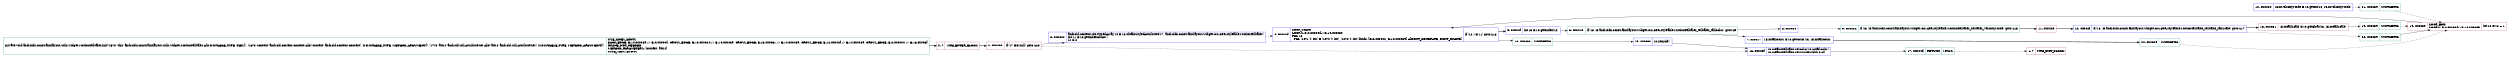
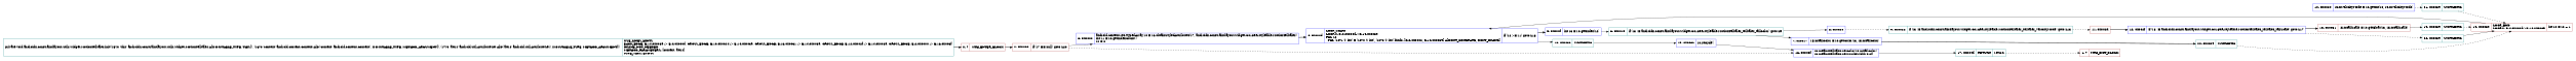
  digraph {
    rankdir=LR
    node [color=blue shape=record]
    edge [style=solid]
    n1 [color=brown label="{0\:\ ?|MTH_ENTER_BLOCK\l}"]
    n2 [color=brown label="{2\:\ 0x0000|if (r7 == null) goto L20\l}"]
    n3 [label="{3\:\ 0x0002|android.content.res.TypedArray r0 = r6.obtainStyledAttributes(r7, androidx.constraintlayout.widget.C0169R.styleable.MotionTelltales)\lint r1 = r0.getIndexCount()\lr2 = 0\l}"]
    n4 [label="{16\:\ 0x003f|r5.mPaintTelltales.setColor(r5.mTailColor)\lr5.mPaintTelltales.setStrokeWidth(5.0f)\l}"]
    n5 [label="{4\:\ 0x000d|LOOP_START\lLOOP:0: B:4:0x000d\-\>B:14:0x0039\lPHI: r2 \l  PHI: (r2v1 'i' int) = (r2v0 'i' int), (r2v2 'i' int) binds: [B:3:0x0002, B:14:0x0039] A[DONT_GENERATE, DONT_INLINE]\l|if (r2 \>= r1) goto L18\l}"]
    n6 [color=teal label="{17\:\ 0x004d|RETURN\l|return\l}"]
    n7 [label="{5\:\ 0x000f|int r3 = r0.getIndex(r2)\l}"]
    n8 [color=teal label="{18\:\ 0x003c|SYNTHETIC\l}"]
    n9 [color=teal label="{6\:\ 0x0015|if (r3 != androidx.constraintlayout.widget.C0169R.styleable.MotionTelltales_telltales_tailColor) goto L9\l}"]
    n10 [label="{15\:\ 0x003c|r0.recycle()\l}"]
    n11 [label="{7\:\ 0x0017|r5.mTailColor = r0.getColor(r3, r5.mTailColor)\l}"]
    n12 [label="{8\:\ 0x0020}"]
    n13 [color=teal label="{20\:\ 0x0039|SYNTHETIC\l}"]
    n14 [color=teal label="{9\:\ 0x0022|if (r3 != androidx.constraintlayout.widget.C0169R.styleable.MotionTelltales_telltales_velocityMode) goto L13\l}"]
    n15 [color=brown label="{14\:\ 0x0039|LOOP_END\lLOOP:0: B:4:0x000d\-\>B:14:0x0039\l|int r2 = r2 + 1\l}"]
    n16 [color=brown label="{11\:\ 0x002d}"]
    n17 [label="{10\:\ 0x0024|r5.mVelocityMode = r0.getInt(r3, r5.mVelocityMode)\l}"]
    n18 [color=teal label="{21\:\ 0x0039|SYNTHETIC\l}"]
    n19 [label="{12\:\ 0x002f|if (r3 != androidx.constraintlayout.widget.C0169R.styleable.MotionTelltales_telltales_tailScale) goto L17\l}"]
    n20 [color=brown label="{13\:\ 0x0031|r5.mTailScale = r0.getFloat(r3, r5.mTailScale)\l}"]
    n21 [color=teal label="{22\:\ 0x0039|SYNTHETIC\l}"]
    n22 [color=teal label="{19\:\ 0x0039|SYNTHETIC\l}"]
    n23 [color=brown label="{1\:\ ?|MTH_EXIT_BLOCK\l}"]
    n24 [color=teal label="{private void androidx.constraintlayout.utils.widget.MotionTelltales.init((r5v0 'this' androidx.constraintlayout.utils.widget.MotionTelltales A[IMMUTABLE_TYPE, THIS]), (r6v0 'context' android.content.Context A[D('context' android.content.Context), IMMUTABLE_TYPE, METHOD_ARGUMENT]), (r7v0 'attrs' android.util.AttributeSet A[D('attrs' android.util.AttributeSet), IMMUTABLE_TYPE, METHOD_ARGUMENT]))  | USE_LINES_HINTS\lBACK_EDGE: B:14:0x0039 \-\> B:4:0x000d, CROSS_EDGE: B:10:0x0024 \-\> B:14:0x0039, CROSS_EDGE: B:13:0x0031 \-\> B:14:0x0039, CROSS_EDGE: B:12:0x002f \-\> B:14:0x0039, CROSS_EDGE: B:2:0x0000 \-\> B:16:0x003f\lINLINE_NOT_NEEDED\lMETHOD_PARAMETERS: [context, attrs]\lTYPE_VARS: EMPTY\l}"]
    n1 -> n2 [style=bold]
    n2 -> n3
    n2 -> n4 [style=dashed]
-   n3 -> n5 [style=dashed]
+   n3 -> n5 [style=bold]
    n4 -> n6
    n5 -> n7 [style=bold]
    n5 -> n8
    n6 -> n23 [style=dashed]
    n7 -> n9
    n8 -> n10
    n9 -> n11
    n9 -> n12
    n10 -> n4
    n11 -> n13 [style=bold]
    n12 -> n14 [style=dashed]
    n13 -> n15 [style=dashed]
-   n14 -> n16 [style=bold]
+   n14 -> n16 [style=dashed]
    n15 -> n5
    n16 -> n19 [style=bold]
    n17 -> n18 [style=dashed]
    n18 -> n15 [style=dashed]
    n19 -> n20 [style=bold]
    n19 -> n21 [style=dashed]
    n20 -> n22
    n21 -> n15
    n22 -> n15 [style=dashed]
    n24 -> n1 [style=bold]
  }
